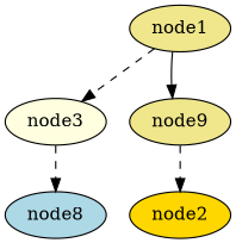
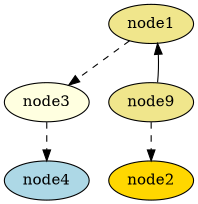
  digraph {
    node [fillcolor=khaki style=filled]
    edge [style=dashed]
    node3 [fillcolor=lightyellow]
-   node4 [fillcolor=lightblue label=node8]
+   node4 [fillcolor=lightblue]
    node2 [fillcolor=gold]
    node1
    n5 [label=node9]
    node3 -> node4
    node1 -> node3
    n5 -> node2
-   node1 -> n5 [style=solid]
+   n5 -> node1 [style=solid]
  }
